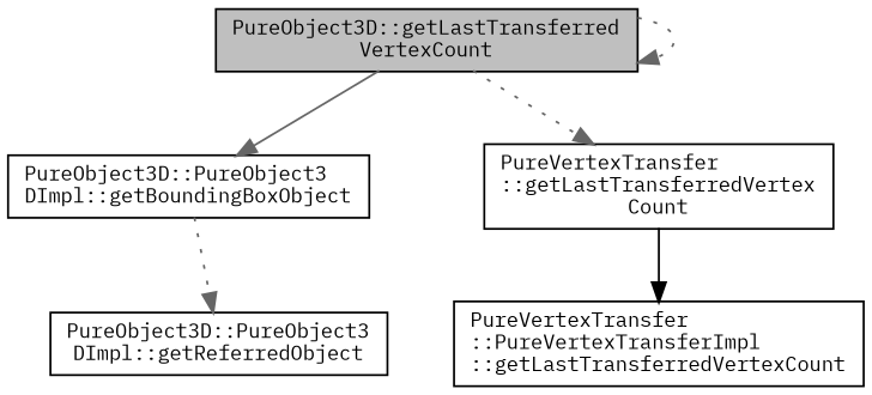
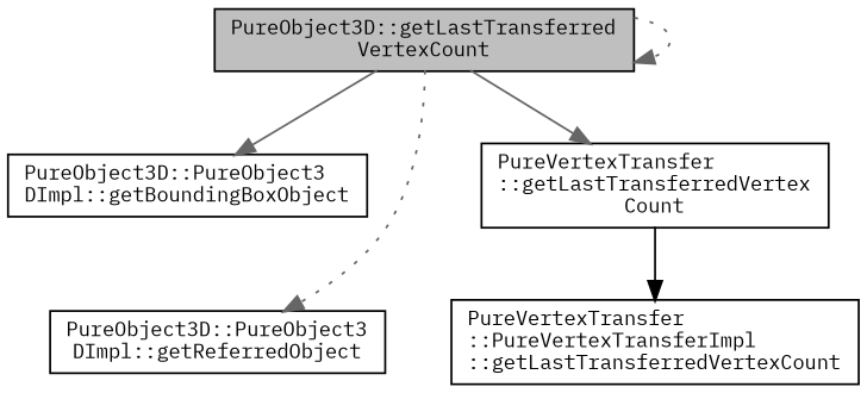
  digraph {
    fontname="IBM Plex Mono"
    rankdir=TB
    node [color=black fillcolor=white fontname="IBM Plex Mono" fontsize=10 shape=record style=filled]
    edge [color=gray40 fontname="IBM Plex Mono" fontsize=10 labelfontname=Helvetica labelfontsize=10 style=solid]
    n1 [fillcolor=grey75 fontcolor=black height=0.2 label="PureObject3D::getLastTransferred\lVertexCount" width=0.4]
    n2 [height=0.2 label="PureObject3D::PureObject3\lDImpl::getBoundingBoxObject" width=0.4]
    n3 [height=0.2 label="PureVertexTransfer\l::getLastTransferredVertex\lCount" width=0.4]
    n4 [height=0.2 label="PureObject3D::PureObject3\lDImpl::getReferredObject" width=0.4]
    n5 [height=0.2 label="PureVertexTransfer\l::PureVertexTransferImpl\l::getLastTransferredVertexCount" width=0.4]
    n1 -> n1 [style=dotted]
    n1 -> n2
-   n1 -> n3 [style=dotted]
-   n2 -> n4 [style=dotted]
+   n1 -> n3
+   n1 -> n4 [style=dotted]
    n3 -> n5 [color=black]
  }
